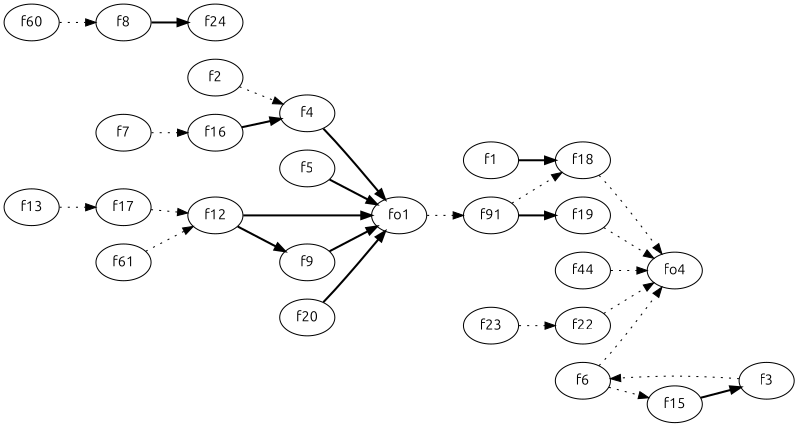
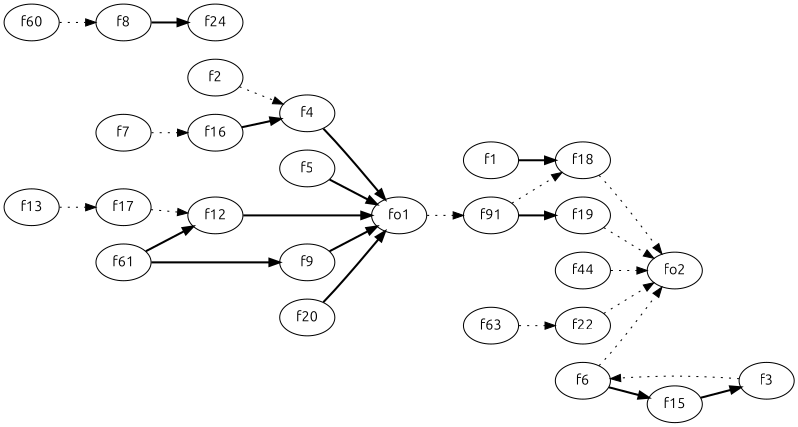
  strict digraph {
    fontname=Ubuntu
    rankdir=LR
    node [fontname=Ubuntu]
    edge [fontname=Ubuntu style=dotted weight=2]
    f1
    f18
-   fo2 [label=fo4]
+   fo2
    f2
    f4
    fo1
    f3
    f6
    f15
    n10 [label=f91]
    f5
    f7
    f16
    f8
    f24
    f9
    n17 [label=f60]
    f19
    f12
    f13
    f17
    n22 [label=f44]
    f20
    n24 [label=f61]
    f22
-   f23
+   f23 [label=f63]
    f1 -> f18 [style=bold]
    f18 -> fo2
    f2 -> f4
    f4 -> fo1 [style=bold]
    fo1 -> n10
    f3 -> f6
    f6 -> fo2
-   f6 -> f15
+   f6 -> f15 [style=bold]
    f15 -> f3 [style=bold]
    n10 -> f18
    n10 -> f19 [style=bold]
    f5 -> fo1 [style=bold]
    f7 -> f16
    f16 -> f4 [style=bold]
    f8 -> f24 [style=bold]
    f9 -> fo1 [style=bold]
    n17 -> f8
    f19 -> fo2
    f12 -> fo1 [style=bold]
-   f12 -> f9 [style=bold]
+   n24 -> f9 [style=bold]
    f13 -> f17
    f17 -> f12
    n22 -> fo2
    f20 -> fo1 [style=bold]
-   n24 -> f12
+   n24 -> f12 [style=bold]
    f22 -> fo2
    f23 -> f22
  }
